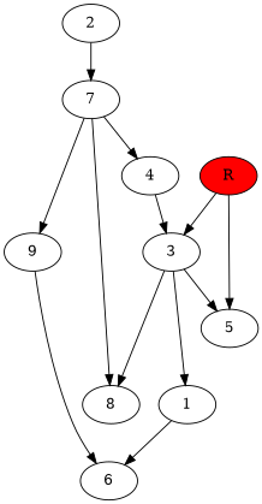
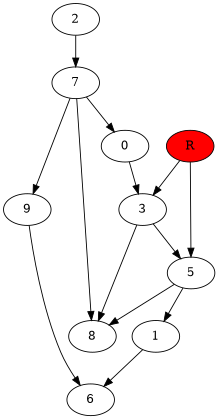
  digraph {
    1
    6
    2
    7
    8
-   4
+   4 [label=0]
    9
    3
    5
    R [fillcolor="#ff0000" style=filled]
    1 -> 6
    2 -> 7
    7 -> 8
    7 -> 4
    7 -> 9
    4 -> 3
    9 -> 6
-   3 -> 1
+   5 -> 1
    3 -> 8
    3 -> 5
+   5 -> 8
    R -> 3
    R -> 5
  }
